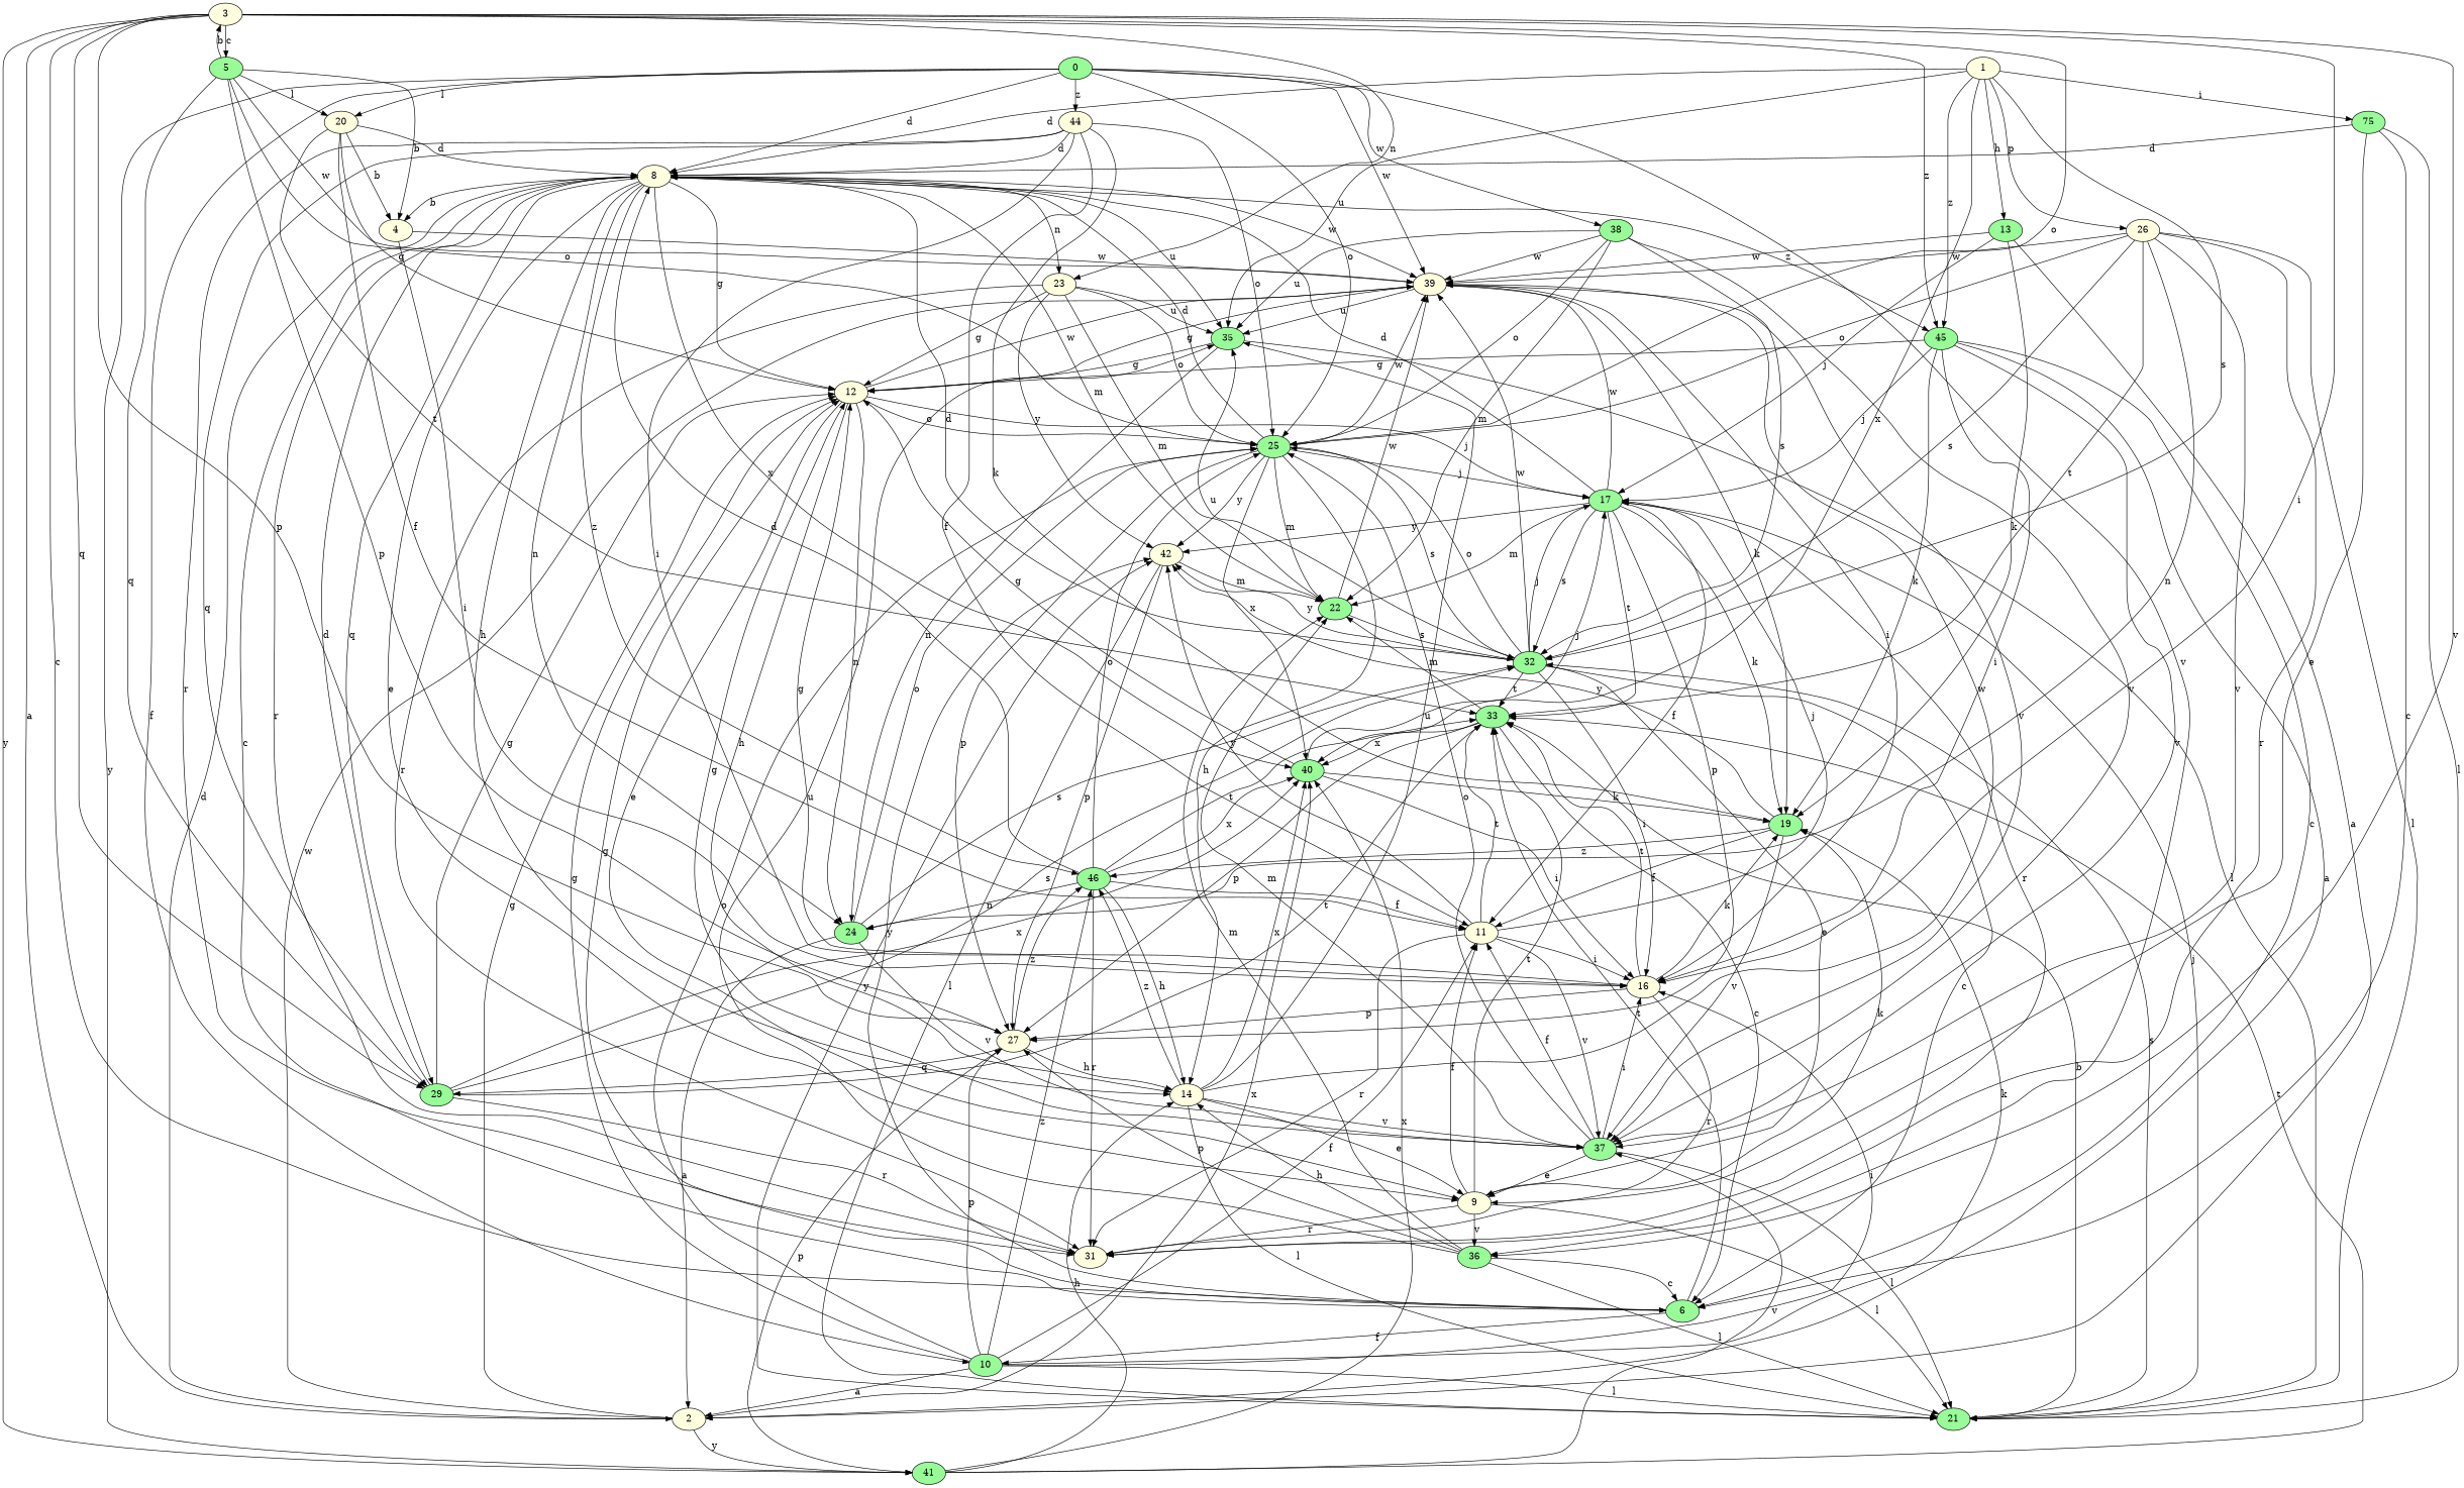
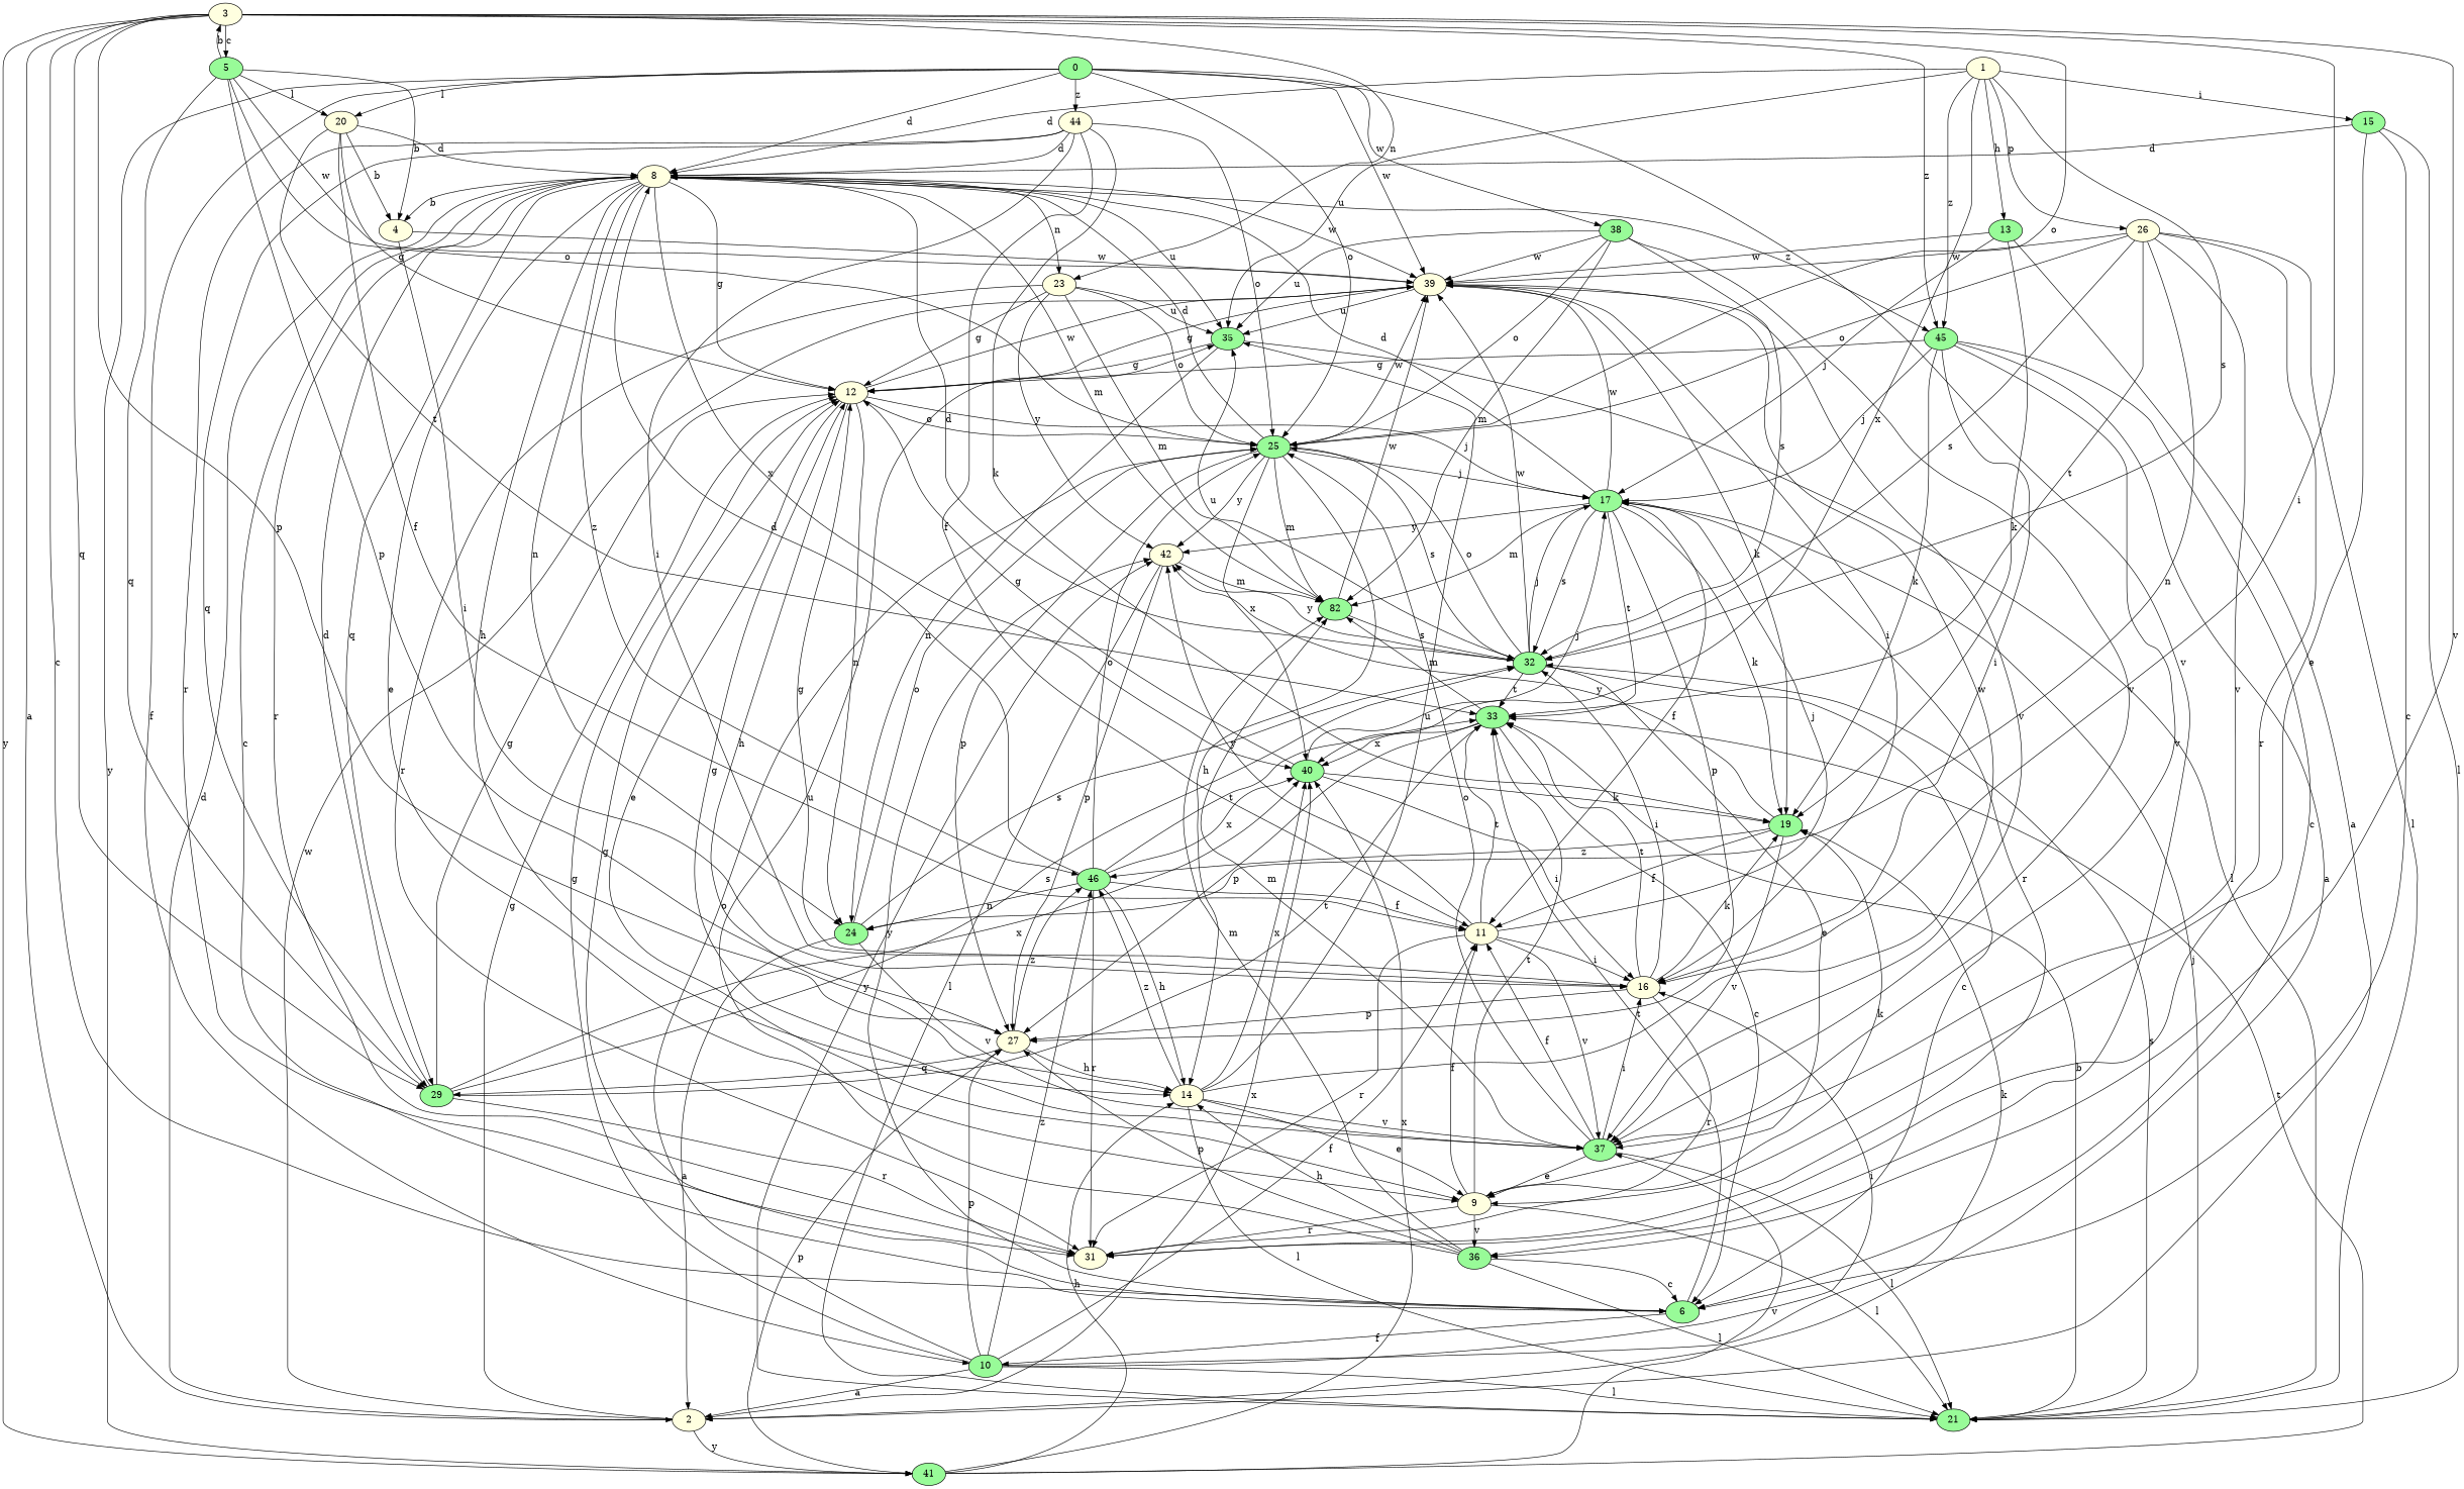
  strict digraph {
    node [fillcolor=palegreen style=filled]
    8 [fillcolor=lightyellow]
    0
    10
    20 [fillcolor=lightyellow]
    25
    36
    38
    39 [fillcolor=lightyellow]
    41
    44 [fillcolor=lightyellow]
    35
    40
    45
    12 [fillcolor=lightyellow]
    6
    23 [fillcolor=lightyellow]
    29
    4 [fillcolor=lightyellow]
    9 [fillcolor=lightyellow]
    14 [fillcolor=lightyellow]
-   22
+   22 [label=82]
    24
    31 [fillcolor=lightyellow]
    46
    2 [fillcolor=lightyellow]
    16 [fillcolor=lightyellow]
    27 [fillcolor=lightyellow]
    11 [fillcolor=lightyellow]
    19
    21
    33
    32
    42 [fillcolor=lightyellow]
    17
    37
    1 [fillcolor=lightyellow]
    13
-   15 [label=75]
+   15
    26 [fillcolor=lightyellow]
    3 [fillcolor=lightyellow]
    5
    8 -> 39 [label=w]
    8 -> 35 [label=u]
    8 -> 40 [label=x]
    8 -> 45 [label=z]
    8 -> 12 [label=g]
    8 -> 6 [label=c]
    8 -> 23 [label=n]
    8 -> 29 [label=q]
    8 -> 4 [label=b]
    8 -> 9 [label=e]
    8 -> 14 [label=h]
    8 -> 22 [label=m]
    8 -> 24 [label=n]
    8 -> 31 [label=r]
    8 -> 46 [label=z]
    0 -> 8 [label=d]
    0 -> 10 [label=f]
    0 -> 20 [label=l]
    0 -> 25 [label=o]
    0 -> 36 [label=v]
    0 -> 38 [label=w]
    0 -> 39 [label=w]
    0 -> 41 [label=y]
    0 -> 44 [label=z]
    10 -> 25 [label=o]
    10 -> 12 [label=g]
    10 -> 46 [label=z]
    10 -> 2 [label=a]
    10 -> 16 [label=i]
    10 -> 27 [label=p]
    10 -> 11 [label=f]
    10 -> 19 [label=k]
    10 -> 21 [label=l]
    20 -> 8 [label=d]
    20 -> 12 [label=g]
    20 -> 4 [label=b]
    20 -> 11 [label=f]
    20 -> 33 [label=t]
    25 -> 8 [label=d]
    25 -> 39 [label=w]
    25 -> 40 [label=x]
    25 -> 14 [label=h]
    25 -> 22 [label=m]
    25 -> 27 [label=p]
    25 -> 32 [label=s]
    25 -> 42 [label=y]
    25 -> 17 [label=j]
    36 -> 35 [label=u]
    36 -> 6 [label=c]
    36 -> 14 [label=h]
    36 -> 22 [label=m]
    36 -> 27 [label=p]
    36 -> 21 [label=l]
    38 -> 25 [label=o]
    38 -> 39 [label=w]
    38 -> 35 [label=u]
    38 -> 22 [label=m]
    38 -> 32 [label=s]
    38 -> 37 [label=v]
    39 -> 35 [label=u]
    39 -> 12 [label=g]
    39 -> 16 [label=i]
    39 -> 19 [label=k]
    39 -> 37 [label=v]
    41 -> 40 [label=x]
    41 -> 14 [label=h]
    41 -> 27 [label=p]
    41 -> 33 [label=t]
    41 -> 37 [label=v]
    44 -> 8 [label=d]
    44 -> 25 [label=o]
    44 -> 29 [label=q]
    44 -> 31 [label=r]
    44 -> 16 [label=i]
    44 -> 11 [label=f]
    44 -> 19 [label=k]
    35 -> 12 [label=g]
    35 -> 24 [label=n]
    35 -> 21 [label=l]
    40 -> 12 [label=g]
    40 -> 16 [label=i]
    40 -> 19 [label=k]
    40 -> 17 [label=j]
    45 -> 12 [label=g]
    45 -> 6 [label=c]
    45 -> 2 [label=a]
    45 -> 16 [label=i]
    45 -> 19 [label=k]
    45 -> 17 [label=j]
    45 -> 37 [label=v]
    12 -> 25 [label=o]
    12 -> 39 [label=w]
    12 -> 9 [label=e]
    12 -> 14 [label=h]
    12 -> 24 [label=n]
    12 -> 17 [label=j]
    6 -> 10 [label=f]
    6 -> 12 [label=g]
    6 -> 33 [label=t]
    6 -> 42 [label=y]
    23 -> 25 [label=o]
    23 -> 35 [label=u]
    23 -> 12 [label=g]
    23 -> 22 [label=m]
    23 -> 31 [label=r]
    23 -> 42 [label=y]
    29 -> 8 [label=d]
    29 -> 40 [label=x]
    29 -> 12 [label=g]
    29 -> 31 [label=r]
    29 -> 33 [label=t]
    29 -> 32 [label=s]
    4 -> 39 [label=w]
    4 -> 16 [label=i]
    9 -> 36 [label=v]
    9 -> 31 [label=r]
    9 -> 11 [label=f]
    9 -> 19 [label=k]
    9 -> 21 [label=l]
    9 -> 33 [label=t]
    14 -> 39 [label=w]
    14 -> 35 [label=u]
    14 -> 40 [label=x]
    14 -> 9 [label=e]
    14 -> 46 [label=z]
    14 -> 21 [label=l]
    14 -> 37 [label=v]
    22 -> 39 [label=w]
    22 -> 32 [label=s]
    24 -> 25 [label=o]
    24 -> 2 [label=a]
    24 -> 32 [label=s]
    24 -> 37 [label=v]
    46 -> 8 [label=d]
    46 -> 25 [label=o]
    46 -> 40 [label=x]
    46 -> 14 [label=h]
    46 -> 24 [label=n]
    46 -> 31 [label=r]
    46 -> 11 [label=f]
    46 -> 33 [label=t]
    2 -> 8 [label=d]
    2 -> 39 [label=w]
    2 -> 41 [label=y]
    2 -> 40 [label=x]
    2 -> 12 [label=g]
    16 -> 12 [label=g]
    16 -> 31 [label=r]
    16 -> 27 [label=p]
    16 -> 19 [label=k]
    16 -> 33 [label=t]
    27 -> 29 [label=q]
    27 -> 14 [label=h]
    27 -> 46 [label=z]
    11 -> 31 [label=r]
    11 -> 16 [label=i]
    11 -> 33 [label=t]
    11 -> 42 [label=y]
    11 -> 17 [label=j]
    11 -> 37 [label=v]
    19 -> 46 [label=z]
    19 -> 11 [label=f]
    19 -> 42 [label=y]
    19 -> 37 [label=v]
    21 -> 33 [label=b]
    21 -> 32 [label=s]
    21 -> 42 [label=y]
    21 -> 17 [label=j]
    33 -> 40 [label=x]
    33 -> 6 [label=c]
    33 -> 22 [label=m]
    33 -> 27 [label=p]
    32 -> 8 [label=d]
    32 -> 25 [label=o]
    32 -> 39 [label=w]
    32 -> 35 [label=u]
    32 -> 6 [label=c]
    32 -> 9 [label=e]
-   32 -> 16 [label=i]
+   16 -> 32 [label=i]
    32 -> 33 [label=t]
    32 -> 42 [label=y]
    32 -> 17 [label=j]
    42 -> 22 [label=m]
    42 -> 27 [label=p]
    42 -> 21 [label=l]
    17 -> 8 [label=d]
    17 -> 39 [label=w]
    17 -> 22 [label=m]
    17 -> 31 [label=r]
    17 -> 27 [label=p]
    17 -> 11 [label=f]
    17 -> 19 [label=k]
    17 -> 33 [label=t]
    17 -> 32 [label=s]
    17 -> 42 [label=y]
    37 -> 25 [label=o]
    37 -> 12 [label=g]
    37 -> 9 [label=e]
    37 -> 22 [label=m]
    37 -> 16 [label=i]
    37 -> 11 [label=f]
    37 -> 21 [label=l]
    1 -> 8 [label=d]
    1 -> 35 [label=u]
    1 -> 40 [label=x]
    1 -> 45 [label=z]
    1 -> 32 [label=s]
    1 -> 13 [label=h]
    1 -> 15 [label=i]
    1 -> 26 [label=p]
    13 -> 39 [label=w]
    13 -> 2 [label=a]
    13 -> 19 [label=k]
    13 -> 17 [label=j]
    15 -> 8 [label=d]
    15 -> 6 [label=c]
    15 -> 9 [label=e]
    15 -> 21 [label=l]
    26 -> 25 [label=o]
    26 -> 39 [label=w]
    26 -> 24 [label=n]
    26 -> 31 [label=r]
    26 -> 21 [label=l]
    26 -> 33 [label=t]
    26 -> 32 [label=s]
    26 -> 37 [label=v]
    3 -> 25 [label=o]
    3 -> 36 [label=v]
    3 -> 41 [label=y]
    3 -> 45 [label=z]
    3 -> 6 [label=c]
    3 -> 23 [label=n]
    3 -> 29 [label=q]
    3 -> 2 [label=a]
    3 -> 16 [label=i]
    3 -> 27 [label=p]
    3 -> 5 [label=c]
    5 -> 20 [label=l]
    5 -> 25 [label=o]
    5 -> 39 [label=w]
    5 -> 29 [label=q]
    5 -> 4 [label=b]
    5 -> 27 [label=p]
    5 -> 3 [label=b]
  }
